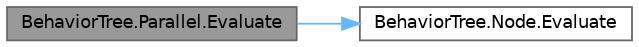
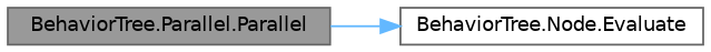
  digraph {
    rankdir=LR
    node [fontname=Helvetica fontsize=10 shape=box style=filled]
-   n1 [color=gray40 fillcolor=grey60 fontcolor=black height=0.2 label="BehaviorTree.Parallel.Evaluate" width=0.4]
+   n1 [color=gray40 fillcolor=grey60 fontcolor=black height=0.2 label="BehaviorTree.Parallel.Parallel" width=0.4]
    n2 [color=grey40 fillcolor=white height=0.2 label="BehaviorTree.Node.Evaluate" width=0.4]
    n1 -> n2 [color=steelblue1 fontname=Helvetica fontsize=10 labelfontname=Helvetica labelfontsize=10 style=solid]
  }
